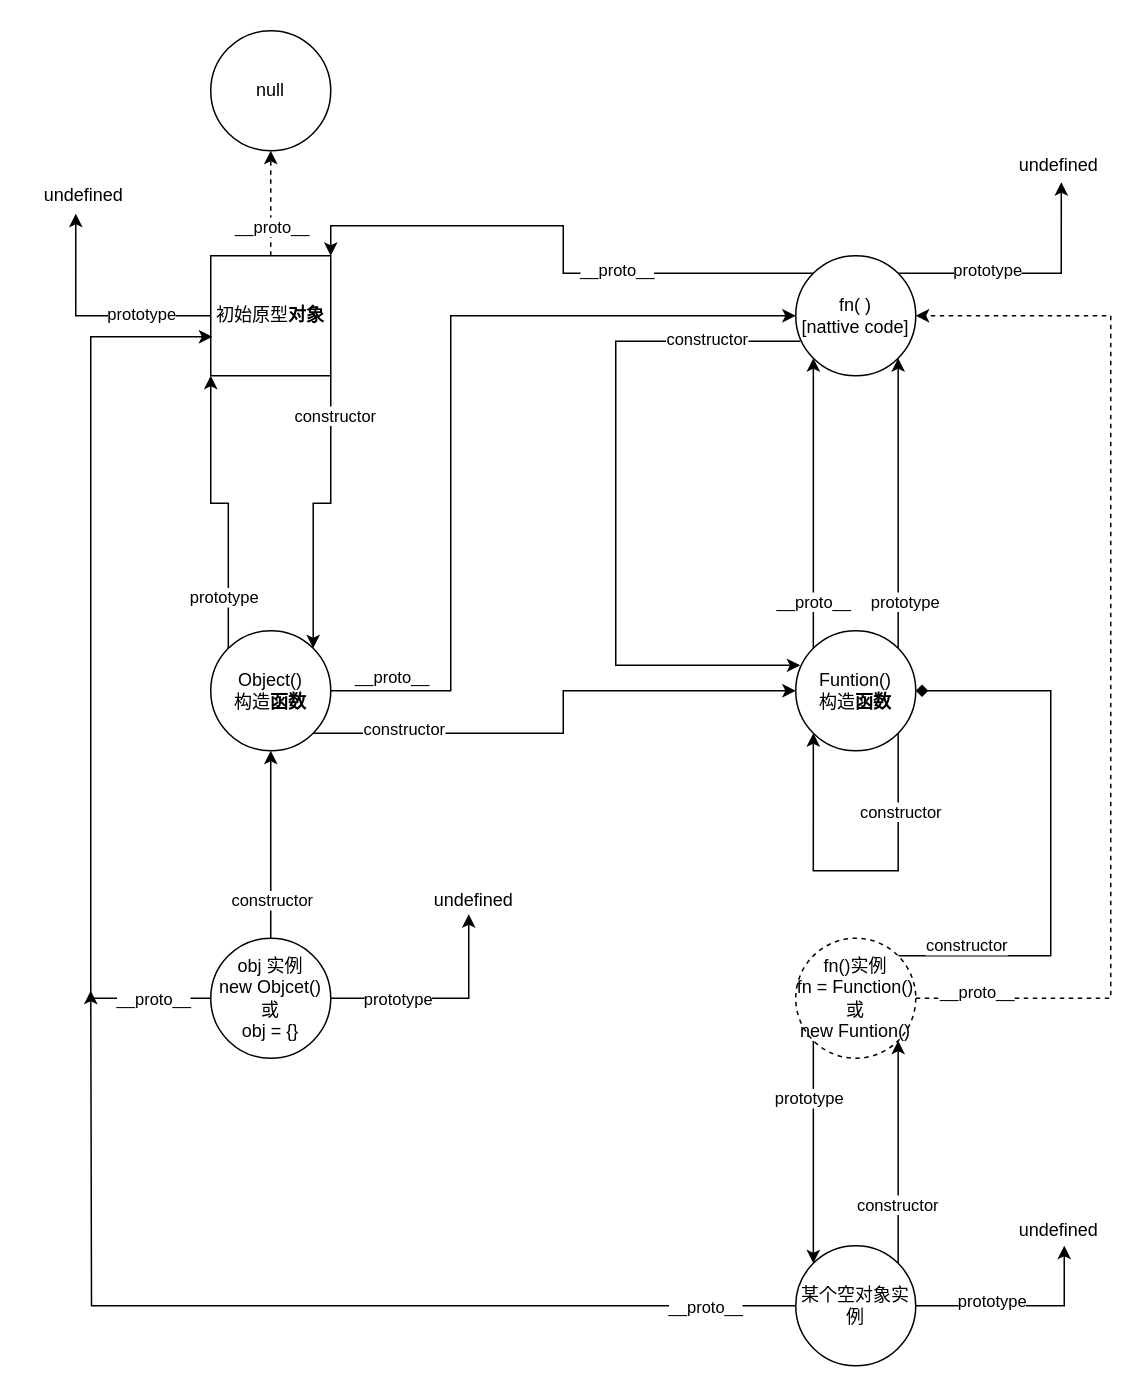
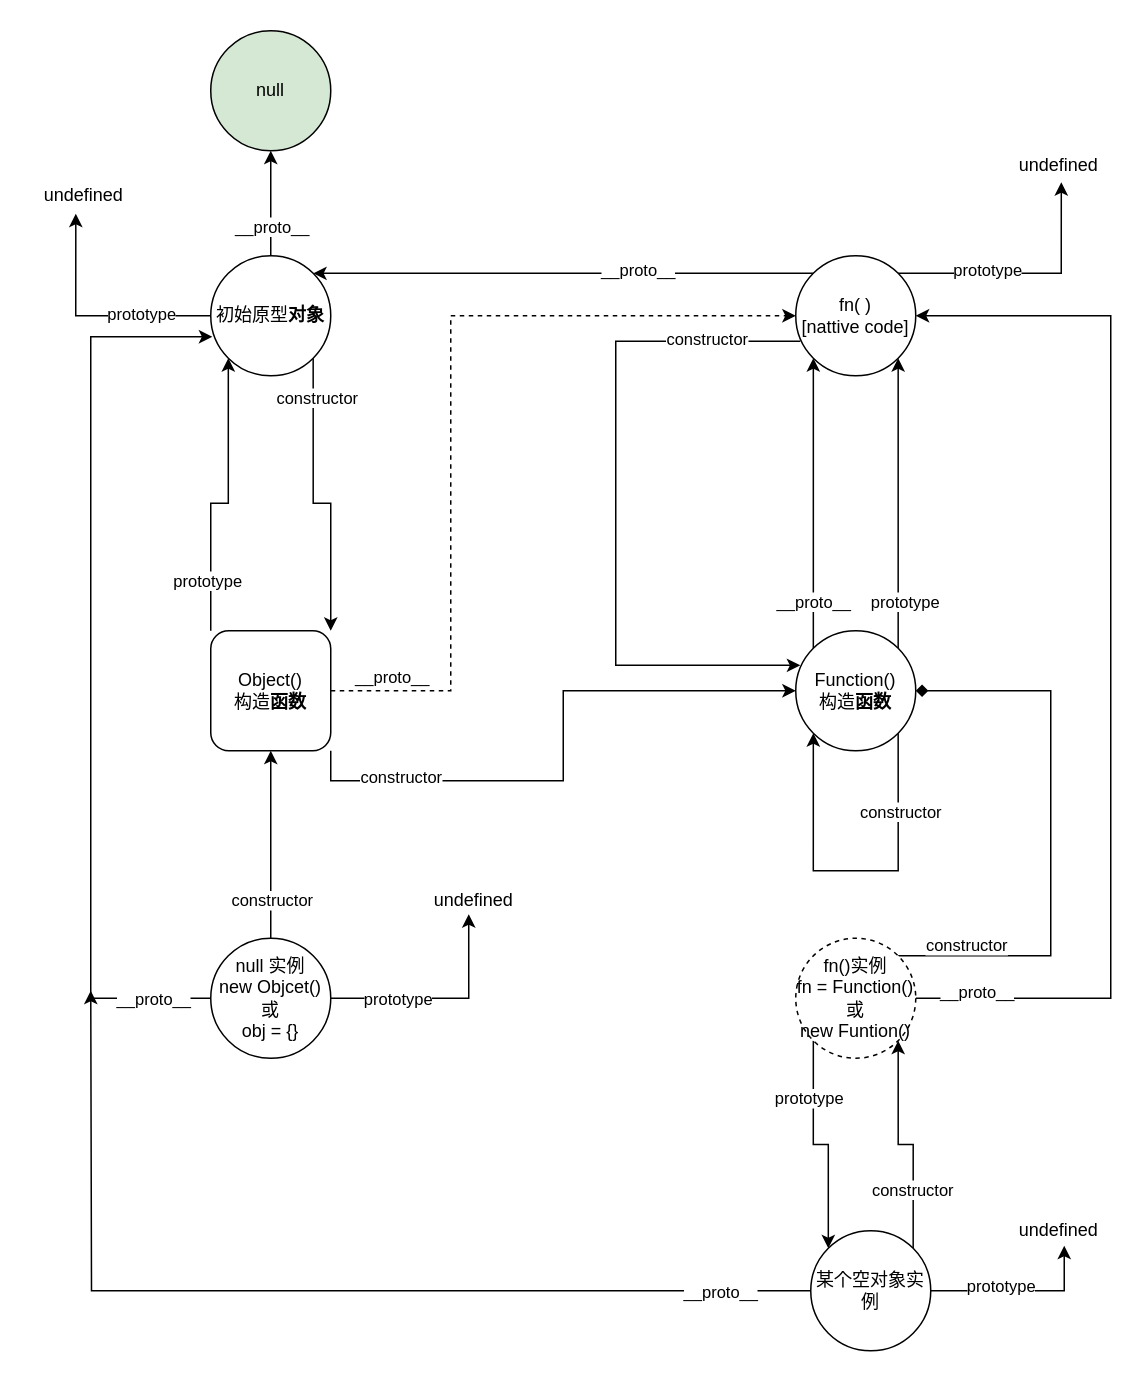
  <mxCell id="0" />
  <mxCell id="1" parent="0" />
- <mxCell id="2" style="edgeStyle=orthogonalEdgeStyle;rounded=0;orthogonalLoop=1;jettySize=auto;html=1;exitX=0.5;exitY=0;exitDx=0;exitDy=0;entryX=0.5;entryY=1;entryDx=0;entryDy=0;dashed=1;" parent="1" source="8" target="23" edge="1"><mxGeometry relative="1" as="geometry" /></mxCell>
+ <mxCell id="2" style="edgeStyle=orthogonalEdgeStyle;rounded=0;orthogonalLoop=1;jettySize=auto;html=1;exitX=0.5;exitY=0;exitDx=0;exitDy=0;entryX=0.5;entryY=1;entryDx=0;entryDy=0;" parent="1" source="8" target="23" edge="1"><mxGeometry relative="1" as="geometry" /></mxCell>
  <mxCell id="3" value="__proto__" style="edgeLabel;html=1;align=center;verticalAlign=middle;resizable=0;points=[];" parent="2" vertex="1" connectable="0"><mxGeometry x="0.075" y="3" relative="1" as="geometry"><mxPoint x="3" y="18" as="offset" /></mxGeometry></mxCell>
  <mxCell id="4" style="edgeStyle=orthogonalEdgeStyle;rounded=0;orthogonalLoop=1;jettySize=auto;html=1;exitX=0;exitY=0.5;exitDx=0;exitDy=0;entryX=0.429;entryY=1.1;entryDx=0;entryDy=0;entryPerimeter=0;" edge="1" parent="1" source="8" target="32"><mxGeometry relative="1" as="geometry"><mxPoint x="93" y="120" as="targetPoint" /></mxGeometry></mxCell>
  <mxCell id="5" value="prototype" style="edgeLabel;html=1;align=center;verticalAlign=middle;resizable=0;points=[];" vertex="1" connectable="0" parent="4"><mxGeometry x="-0.537" relative="1" as="geometry"><mxPoint x="-10" y="-2" as="offset" /></mxGeometry></mxCell>
  <mxCell id="6" style="edgeStyle=orthogonalEdgeStyle;rounded=0;orthogonalLoop=1;jettySize=auto;html=1;exitX=1;exitY=1;exitDx=0;exitDy=0;entryX=1;entryY=0;entryDx=0;entryDy=0;" edge="1" parent="1" source="8" target="15"><mxGeometry relative="1" as="geometry" /></mxCell>
  <mxCell id="7" value="constructor" style="edgeLabel;html=1;align=center;verticalAlign=middle;resizable=0;points=[];" vertex="1" connectable="0" parent="6"><mxGeometry x="-0.614" y="2" relative="1" as="geometry"><mxPoint y="-11" as="offset" /></mxGeometry></mxCell>
- <mxCell id="8" value="初始原型&lt;b&gt;对象&lt;/b&gt;" style="whiteSpace=wrap;html=1;aspect=fixed;rounded=0;" parent="1" vertex="1"><mxGeometry x="140" y="170" width="80" height="80" as="geometry" /></mxCell>
+ <mxCell id="8" value="初始原型&lt;b&gt;对象&lt;/b&gt;" style="ellipse;whiteSpace=wrap;html=1;aspect=fixed;" parent="1" vertex="1"><mxGeometry x="140" y="170" width="80" height="80" as="geometry" /></mxCell>
  <mxCell id="9" style="edgeStyle=orthogonalEdgeStyle;rounded=0;orthogonalLoop=1;jettySize=auto;html=1;exitX=1;exitY=1;exitDx=0;exitDy=0;entryX=0;entryY=0.5;entryDx=0;entryDy=0;" edge="1" parent="1" source="15" target="22"><mxGeometry relative="1" as="geometry" /></mxCell>
  <mxCell id="10" value="constructor" style="edgeLabel;html=1;align=center;verticalAlign=middle;resizable=0;points=[];" vertex="1" connectable="0" parent="9"><mxGeometry x="-0.724" y="3" relative="1" as="geometry"><mxPoint x="12" as="offset" /></mxGeometry></mxCell>
  <mxCell id="11" style="edgeStyle=orthogonalEdgeStyle;rounded=0;orthogonalLoop=1;jettySize=auto;html=1;exitX=0;exitY=0;exitDx=0;exitDy=0;entryX=0;entryY=1;entryDx=0;entryDy=0;" edge="1" parent="1" source="15" target="8"><mxGeometry relative="1" as="geometry" /></mxCell>
  <mxCell id="12" value="prototype" style="edgeLabel;html=1;align=center;verticalAlign=middle;resizable=0;points=[];" vertex="1" connectable="0" parent="11"><mxGeometry x="-0.651" y="3" relative="1" as="geometry"><mxPoint as="offset" /></mxGeometry></mxCell>
- <mxCell id="13" style="edgeStyle=orthogonalEdgeStyle;rounded=0;orthogonalLoop=1;jettySize=auto;html=1;exitX=1;exitY=0.5;exitDx=0;exitDy=0;entryX=0;entryY=0.5;entryDx=0;entryDy=0;" edge="1" parent="1" source="15" target="30"><mxGeometry relative="1" as="geometry"><Array as="points"><mxPoint x="300" y="460" /><mxPoint x="300" y="210" /></Array></mxGeometry></mxCell>
+ <mxCell id="13" style="edgeStyle=orthogonalEdgeStyle;rounded=0;orthogonalLoop=1;jettySize=auto;html=1;exitX=1;exitY=0.5;exitDx=0;exitDy=0;entryX=0;entryY=0.5;entryDx=0;entryDy=0;dashed=1;" edge="1" parent="1" source="15" target="30"><mxGeometry relative="1" as="geometry"><Array as="points"><mxPoint x="300" y="460" /><mxPoint x="300" y="210" /></Array></mxGeometry></mxCell>
  <mxCell id="14" value="__proto__" style="edgeLabel;html=1;align=center;verticalAlign=middle;resizable=0;points=[];" vertex="1" connectable="0" parent="13"><mxGeometry x="-0.907" y="2" relative="1" as="geometry"><mxPoint x="14" y="-8" as="offset" /></mxGeometry></mxCell>
- <mxCell id="15" value="Object()&lt;br&gt;构造&lt;b&gt;函数&lt;/b&gt;" style="ellipse;whiteSpace=wrap;html=1;aspect=fixed;" parent="1" vertex="1"><mxGeometry x="140" y="420" width="80" height="80" as="geometry" /></mxCell>
+ <mxCell id="15" value="Object()&lt;br&gt;构造&lt;b&gt;函数&lt;/b&gt;" style="whiteSpace=wrap;html=1;aspect=fixed;rounded=1;" parent="1" vertex="1"><mxGeometry x="140" y="420" width="80" height="80" as="geometry" /></mxCell>
  <mxCell id="16" style="edgeStyle=orthogonalEdgeStyle;rounded=0;orthogonalLoop=1;jettySize=auto;html=1;exitX=1;exitY=0;exitDx=0;exitDy=0;entryX=1;entryY=1;entryDx=0;entryDy=0;" edge="1" parent="1" source="22" target="30"><mxGeometry relative="1" as="geometry" /></mxCell>
  <mxCell id="17" value="prototype" style="edgeLabel;html=1;align=center;verticalAlign=middle;resizable=0;points=[];" vertex="1" connectable="0" parent="16"><mxGeometry x="-0.727" y="-4" relative="1" as="geometry"><mxPoint y="-5" as="offset" /></mxGeometry></mxCell>
  <mxCell id="18" style="edgeStyle=orthogonalEdgeStyle;rounded=0;orthogonalLoop=1;jettySize=auto;html=1;exitX=1;exitY=1;exitDx=0;exitDy=0;entryX=0;entryY=1;entryDx=0;entryDy=0;" edge="1" parent="1" source="22" target="22"><mxGeometry relative="1" as="geometry"><mxPoint x="668" y="640" as="targetPoint" /><Array as="points"><mxPoint x="598" y="580" /><mxPoint x="542" y="580" /></Array></mxGeometry></mxCell>
  <mxCell id="19" value="constructor" style="edgeLabel;html=1;align=center;verticalAlign=middle;resizable=0;points=[];" vertex="1" connectable="0" parent="18"><mxGeometry x="0.05" y="-2" relative="1" as="geometry"><mxPoint x="35" y="-38" as="offset" /></mxGeometry></mxCell>
  <mxCell id="20" style="edgeStyle=orthogonalEdgeStyle;rounded=0;orthogonalLoop=1;jettySize=auto;html=1;exitX=0;exitY=0;exitDx=0;exitDy=0;entryX=0;entryY=1;entryDx=0;entryDy=0;" edge="1" parent="1" source="22" target="30"><mxGeometry relative="1" as="geometry" /></mxCell>
  <mxCell id="21" value="__proto__" style="edgeLabel;html=1;align=center;verticalAlign=middle;resizable=0;points=[];" vertex="1" connectable="0" parent="20"><mxGeometry x="-0.739" relative="1" as="geometry"><mxPoint y="-6" as="offset" /></mxGeometry></mxCell>
- <mxCell id="22" value="Funtion()&lt;br&gt;构造&lt;b&gt;函数&lt;/b&gt;" style="ellipse;whiteSpace=wrap;html=1;aspect=fixed;" parent="1" vertex="1"><mxGeometry x="530" y="420" width="80" height="80" as="geometry" /></mxCell>
- <mxCell id="23" value="null" style="ellipse;whiteSpace=wrap;html=1;aspect=fixed;" parent="1" vertex="1"><mxGeometry x="140" y="20" width="80" height="80" as="geometry" /></mxCell>
+ <mxCell id="22" value="Function()&lt;br&gt;构造&lt;b&gt;函数&lt;/b&gt;" style="ellipse;whiteSpace=wrap;html=1;aspect=fixed;" parent="1" vertex="1"><mxGeometry x="530" y="420" width="80" height="80" as="geometry" /></mxCell>
+ <mxCell id="23" value="null" style="ellipse;whiteSpace=wrap;html=1;aspect=fixed;fillColor=#d5e8d4;" parent="1" vertex="1"><mxGeometry x="140" y="20" width="80" height="80" as="geometry" /></mxCell>
  <mxCell id="24" style="edgeStyle=orthogonalEdgeStyle;rounded=0;orthogonalLoop=1;jettySize=auto;html=1;exitX=0.038;exitY=0.713;exitDx=0;exitDy=0;exitPerimeter=0;entryX=0.038;entryY=0.288;entryDx=0;entryDy=0;entryPerimeter=0;" edge="1" parent="1" source="30" target="22"><mxGeometry relative="1" as="geometry"><mxPoint x="670" y="380" as="targetPoint" /><Array as="points"><mxPoint x="410" y="227" /><mxPoint x="410" y="443" /></Array></mxGeometry></mxCell>
  <mxCell id="25" value="constructor" style="edgeLabel;html=1;align=center;verticalAlign=middle;resizable=0;points=[];" vertex="1" connectable="0" parent="24"><mxGeometry x="-0.873" y="-1" relative="1" as="geometry"><mxPoint x="-34" y="-1" as="offset" /></mxGeometry></mxCell>
  <mxCell id="26" style="edgeStyle=orthogonalEdgeStyle;rounded=0;orthogonalLoop=1;jettySize=auto;html=1;exitX=0;exitY=0;exitDx=0;exitDy=0;entryX=1;entryY=0;entryDx=0;entryDy=0;" edge="1" parent="1" source="30" target="8"><mxGeometry relative="1" as="geometry" /></mxCell>
  <mxCell id="27" value="__proto__" style="edgeLabel;html=1;align=center;verticalAlign=middle;resizable=0;points=[];" vertex="1" connectable="0" parent="26"><mxGeometry x="-0.3" y="-2" relative="1" as="geometry"><mxPoint as="offset" /></mxGeometry></mxCell>
  <mxCell id="28" style="edgeStyle=orthogonalEdgeStyle;rounded=0;orthogonalLoop=1;jettySize=auto;html=1;exitX=1;exitY=0;exitDx=0;exitDy=0;entryX=0.529;entryY=1.05;entryDx=0;entryDy=0;entryPerimeter=0;" edge="1" parent="1" source="30" target="31"><mxGeometry relative="1" as="geometry" /></mxCell>
  <mxCell id="29" value="prototype" style="edgeLabel;html=1;align=center;verticalAlign=middle;resizable=0;points=[];" vertex="1" connectable="0" parent="28"><mxGeometry x="-0.502" relative="1" as="geometry"><mxPoint x="17" y="-2" as="offset" /></mxGeometry></mxCell>
  <mxCell id="30" value="fn( )&lt;br&gt;[nattive code]" style="ellipse;whiteSpace=wrap;html=1;aspect=fixed;" parent="1" vertex="1"><mxGeometry x="530" y="170" width="80" height="80" as="geometry" /></mxCell>
  <mxCell id="31" value="undefined" style="text;html=1;align=center;verticalAlign=middle;resizable=0;points=[];autosize=1;strokeColor=none;" vertex="1" parent="1"><mxGeometry x="670" y="100" width="70" height="20" as="geometry" /></mxCell>
  <mxCell id="32" value="undefined" style="text;html=1;align=center;verticalAlign=middle;resizable=0;points=[];autosize=1;strokeColor=none;" vertex="1" parent="1"><mxGeometry x="20" y="120" width="70" height="20" as="geometry" /></mxCell>
  <mxCell id="33" style="edgeStyle=orthogonalEdgeStyle;rounded=0;orthogonalLoop=1;jettySize=auto;html=1;exitX=0.5;exitY=0;exitDx=0;exitDy=0;" edge="1" parent="1" source="39" target="15"><mxGeometry relative="1" as="geometry" /></mxCell>
  <mxCell id="34" value="constructor" style="edgeLabel;html=1;align=center;verticalAlign=middle;resizable=0;points=[];" vertex="1" connectable="0" parent="33"><mxGeometry x="-0.584" relative="1" as="geometry"><mxPoint as="offset" /></mxGeometry></mxCell>
  <mxCell id="35" style="edgeStyle=orthogonalEdgeStyle;rounded=0;orthogonalLoop=1;jettySize=auto;html=1;exitX=0;exitY=0.5;exitDx=0;exitDy=0;entryX=0.013;entryY=0.675;entryDx=0;entryDy=0;entryPerimeter=0;" edge="1" parent="1" source="39" target="8"><mxGeometry relative="1" as="geometry"><Array as="points"><mxPoint x="60" y="665" /><mxPoint x="60" y="224" /></Array></mxGeometry></mxCell>
  <mxCell id="36" value="__proto__" style="edgeLabel;html=1;align=center;verticalAlign=middle;resizable=0;points=[];" vertex="1" connectable="0" parent="35"><mxGeometry x="-0.87" y="-1" relative="1" as="geometry"><mxPoint y="1" as="offset" /></mxGeometry></mxCell>
  <mxCell id="37" style="edgeStyle=orthogonalEdgeStyle;rounded=0;orthogonalLoop=1;jettySize=auto;html=1;exitX=1;exitY=0.5;exitDx=0;exitDy=0;entryX=0.457;entryY=0.95;entryDx=0;entryDy=0;entryPerimeter=0;" edge="1" parent="1" source="39" target="40"><mxGeometry relative="1" as="geometry"><mxPoint x="290" y="620" as="targetPoint" /></mxGeometry></mxCell>
  <mxCell id="38" value="prototype" style="edgeLabel;html=1;align=center;verticalAlign=middle;resizable=0;points=[];" vertex="1" connectable="0" parent="37"><mxGeometry x="-0.562" relative="1" as="geometry"><mxPoint x="12" as="offset" /></mxGeometry></mxCell>
- <mxCell id="39" value="obj 实例&lt;br&gt;new Objcet()&lt;br&gt;或&lt;br&gt;obj = {}" style="ellipse;whiteSpace=wrap;html=1;aspect=fixed;" vertex="1" parent="1"><mxGeometry x="140" y="625" width="80" height="80" as="geometry" /></mxCell>
+ <mxCell id="39" value="null 实例&lt;br&gt;new Objcet()&lt;br&gt;或&lt;br&gt;obj = {}" style="ellipse;whiteSpace=wrap;html=1;aspect=fixed;" vertex="1" parent="1"><mxGeometry x="140" y="625" width="80" height="80" as="geometry" /></mxCell>
  <mxCell id="40" value="undefined" style="text;html=1;align=center;verticalAlign=middle;resizable=0;points=[];autosize=1;strokeColor=none;" vertex="1" parent="1"><mxGeometry x="280" y="590" width="70" height="20" as="geometry" /></mxCell>
  <mxCell id="41" style="edgeStyle=orthogonalEdgeStyle;rounded=0;orthogonalLoop=1;jettySize=auto;html=1;exitX=1;exitY=0;exitDx=0;exitDy=0;entryX=1;entryY=0.5;entryDx=0;entryDy=0;endArrow=diamond;" edge="1" parent="1" source="47" target="22"><mxGeometry relative="1" as="geometry"><Array as="points"><mxPoint x="700" y="637" /><mxPoint x="700" y="460" /></Array></mxGeometry></mxCell>
  <mxCell id="42" value="constructor" style="edgeLabel;html=1;align=center;verticalAlign=middle;resizable=0;points=[];" vertex="1" connectable="0" parent="41"><mxGeometry x="-0.846" y="2" relative="1" as="geometry"><mxPoint x="17" y="-5" as="offset" /></mxGeometry></mxCell>
- <mxCell id="43" style="edgeStyle=orthogonalEdgeStyle;rounded=0;orthogonalLoop=1;jettySize=auto;html=1;exitX=1;exitY=0.5;exitDx=0;exitDy=0;entryX=1;entryY=0.5;entryDx=0;entryDy=0;dashed=1;" edge="1" parent="1" source="47" target="30"><mxGeometry relative="1" as="geometry"><Array as="points"><mxPoint x="740" y="665" /><mxPoint x="740" y="210" /></Array></mxGeometry></mxCell>
+ <mxCell id="43" style="edgeStyle=orthogonalEdgeStyle;rounded=0;orthogonalLoop=1;jettySize=auto;html=1;exitX=1;exitY=0.5;exitDx=0;exitDy=0;entryX=1;entryY=0.5;entryDx=0;entryDy=0;" edge="1" parent="1" source="47" target="30"><mxGeometry relative="1" as="geometry"><Array as="points"><mxPoint x="740" y="665" /><mxPoint x="740" y="210" /></Array></mxGeometry></mxCell>
  <mxCell id="44" value="__proto__" style="edgeLabel;html=1;align=center;verticalAlign=middle;resizable=0;points=[];" vertex="1" connectable="0" parent="43"><mxGeometry x="-0.899" y="-1" relative="1" as="geometry"><mxPoint x="4" y="-6" as="offset" /></mxGeometry></mxCell>
  <mxCell id="45" style="edgeStyle=orthogonalEdgeStyle;rounded=0;orthogonalLoop=1;jettySize=auto;html=1;exitX=0;exitY=1;exitDx=0;exitDy=0;entryX=0;entryY=0;entryDx=0;entryDy=0;" edge="1" parent="1" source="47" target="54"><mxGeometry relative="1" as="geometry" /></mxCell>
  <mxCell id="46" value="prototype" style="edgeLabel;html=1;align=center;verticalAlign=middle;resizable=0;points=[];" vertex="1" connectable="0" parent="45"><mxGeometry x="-0.492" y="-3" relative="1" as="geometry"><mxPoint as="offset" /></mxGeometry></mxCell>
  <mxCell id="47" value="fn()实例&lt;br&gt;fn = Function()&lt;br&gt;或&lt;br&gt;new Funtion()" style="ellipse;whiteSpace=wrap;html=1;aspect=fixed;dashed=1;" vertex="1" parent="1"><mxGeometry x="530" y="625" width="80" height="80" as="geometry" /></mxCell>
  <mxCell id="48" style="edgeStyle=orthogonalEdgeStyle;rounded=0;orthogonalLoop=1;jettySize=auto;html=1;exitX=1;exitY=0;exitDx=0;exitDy=0;entryX=1;entryY=1;entryDx=0;entryDy=0;" edge="1" parent="1" source="54" target="47"><mxGeometry relative="1" as="geometry" /></mxCell>
  <mxCell id="49" value="constructor" style="edgeLabel;html=1;align=center;verticalAlign=middle;resizable=0;points=[];" vertex="1" connectable="0" parent="48"><mxGeometry x="-0.478" y="1" relative="1" as="geometry"><mxPoint as="offset" /></mxGeometry></mxCell>
  <mxCell id="50" style="edgeStyle=orthogonalEdgeStyle;rounded=0;orthogonalLoop=1;jettySize=auto;html=1;exitX=1;exitY=0.5;exitDx=0;exitDy=0;entryX=0.557;entryY=1;entryDx=0;entryDy=0;entryPerimeter=0;" edge="1" parent="1" source="54" target="55"><mxGeometry relative="1" as="geometry" /></mxCell>
  <mxCell id="51" value="prototype" style="edgeLabel;html=1;align=center;verticalAlign=middle;resizable=0;points=[];" vertex="1" connectable="0" parent="50"><mxGeometry x="-0.568" y="4" relative="1" as="geometry"><mxPoint x="20" as="offset" /></mxGeometry></mxCell>
  <mxCell id="52" style="edgeStyle=orthogonalEdgeStyle;rounded=0;orthogonalLoop=1;jettySize=auto;html=1;exitX=0;exitY=0.5;exitDx=0;exitDy=0;" edge="1" parent="1" source="54"><mxGeometry relative="1" as="geometry"><mxPoint x="60" y="660" as="targetPoint" /></mxGeometry></mxCell>
  <mxCell id="53" value="__proto__" style="edgeLabel;html=1;align=center;verticalAlign=middle;resizable=0;points=[];" vertex="1" connectable="0" parent="52"><mxGeometry x="-0.842" y="2" relative="1" as="geometry"><mxPoint x="-7" y="-2" as="offset" /></mxGeometry></mxCell>
- <mxCell id="54" value="某个空对象实例" style="ellipse;whiteSpace=wrap;html=1;aspect=fixed;" vertex="1" parent="1"><mxGeometry x="530" y="830" width="80" height="80" as="geometry" /></mxCell>
+ <mxCell id="54" value="某个空对象实例" style="ellipse;whiteSpace=wrap;html=1;aspect=fixed;" vertex="1" parent="1"><mxGeometry x="540" y="820" width="80" height="80" as="geometry" /></mxCell>
  <mxCell id="55" value="undefined" style="text;html=1;align=center;verticalAlign=middle;resizable=0;points=[];autosize=1;strokeColor=none;" vertex="1" parent="1"><mxGeometry x="670" y="810" width="70" height="20" as="geometry" /></mxCell>
